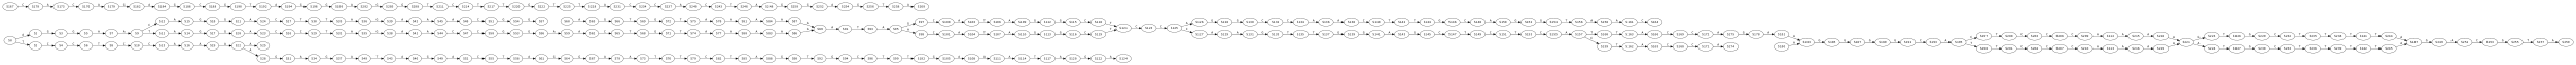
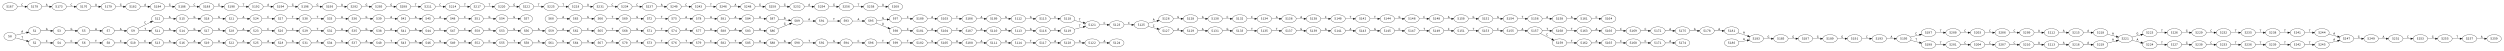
  strict digraph {
    fontname="Source Code Pro"
    rankdir=LR
    node [fontname="Source Code Pro"]
    edge [fontname="Source Code Pro"]
    S0
    S1
    S2
    S3
    S4
    S5
    S6
    S7
    S8
    S9
    S10
    S11
    S12
    S13
    S14
    S15
    S16
    S17
    S18
    S19
    S20
    S21
    S22
    S23
    S24
    S25
    S26
    S27
    S28
    S29
    S30
    S31
    S32
    S33
    S34
    S35
    S36
    S37
    S38
    S39
    S40
    S41
    S42
    S43
    S44
    S45
    S46
    S47
    S48
    S49
    S50
    S51
    S52
    S53
    S54
    S55
    S56
    S57
    S58
    S59
    S61
    S62
    S60
    S63
    S64
    S65
    S66
    S67
    S68
    S69
    S70
    S71
    S72
    S73
    S74
    S75
    S76
    S77
    S78
    S79
    S80
    S81
    S82
    S83
    S84
    S85
    S86
    S87
    S88
    S89
    S90
    S91
    S92
    S93
    S94
    S95
    S96
    S97
    S98
    S99
    S100
    S101
    S102
    S103
    S104
    S105
    S106
    S107
    S108
    S109
    S110
    S111
    S112
    S113
    S114
    S115
    S116
    S117
    S118
    S119
    S120
    S121
    S122
    S123
    S124
    S125
    S126
    S127
    S128
    S129
    S130
    S131
    S132
    S133
    S134
    S135
    S136
    S137
    S138
    S139
    S140
    S141
    S142
    S143
    S144
    S145
    S146
    S147
    S148
    S149
    S150
    S151
    S152
    S153
    S154
    S155
    S156
    S157
    S158
    S159
    S160
    S161
    S162
    S163
    S164
    S165
    S166
    S168
    S169
    S167
    S170
    S171
    S172
    S173
    S174
    S175
    S176
    S178
    S179
    S181
    S182
    S180
    S183
    S184
    S185
    S186
    S187
    S188
    S189
    S190
    S191
    S192
    S193
    S194
    S195
    S196
    S197
    S198
    S199
    S200
    S201
    S202
    S203
    S204
    S205
    S206
    S207
    S208
    S209
    S210
    S211
    S212
    S213
    S214
    S215
    S216
    S217
    S218
    S219
    S220
    S221
    S222
    S223
    S224
    S225
    S226
    S227
    S228
    S229
    S230
    S231
    S232
    S233
    S234
    S235
    S236
    S237
    S238
    S239
    S240
    S241
    S242
    S243
    S244
    S245
    S246
    S247
    S248
    S249
    S250
    S251
    S252
    S253
    S254
    S255
    S256
    S257
    S258
    S259
    S260
    S0 -> S1 [label=A]
    S0 -> S2 [label=T]
    S1 -> S3 [label=G]
    S2 -> S4 [label=C]
    S3 -> S5 [label=G]
    S4 -> S6 [label=C]
    S5 -> S7 [label=A]
    S6 -> S8 [label=T]
    S7 -> S9 [label=A]
    S8 -> S10 [label=C]
    S9 -> S11 [label=T]
    S9 -> S12 [label=C]
    S10 -> S13 [label=C]
    S11 -> S14 [label=A]
    S12 -> S15 [label=A]
    S13 -> S16 [label=A]
    S14 -> S17 [label=G]
    S15 -> S18 [label=G]
    S16 -> S19 [label=A]
    S17 -> S20 [label=G]
    S18 -> S21 [label=G]
    S19 -> S22 [label=A]
    S20 -> S23 [label=A]
    S21 -> S24 [label=A]
    S22 -> S25 [label=A]
    S23 -> S26 [label=C]
    S24 -> S27 [label=C]
-   S22 -> S28 [label=A]
+   S25 -> S28 [label=A]
    S26 -> S29 [label=C]
    S27 -> S30 [label=T]
    S28 -> S31 [label=G]
    S29 -> S32 [label=T]
    S30 -> S33 [label=T]
    S31 -> S34 [label=A]
    S32 -> S35 [label=A]
    S33 -> S36 [label=A]
    S34 -> S37 [label=G]
    S35 -> S38 [label=G]
    S36 -> S39 [label=G]
    S37 -> S40 [label=A]
    S38 -> S41 [label=A]
    S39 -> S42 [label=A]
    S40 -> S43 [label=T]
    S41 -> S44 [label=A]
    S42 -> S45 [label=A]
    S43 -> S46 [label=A]
    S44 -> S47 [label=C]
    S45 -> S48 [label=A]
    S46 -> S49 [label=G]
    S47 -> S50 [label=C]
    S48 -> S51 [label=C]
    S49 -> S52 [label=A]
    S50 -> S53 [label=G]
    S51 -> S54 [label=G]
    S52 -> S55 [label=C]
    S53 -> S56 [label=G]
    S54 -> S57 [label=G]
    S55 -> S58 [label=T]
    S56 -> S59 [label=A]
    S58 -> S61 [label=A]
    S59 -> S62 [label=A]
    S61 -> S64 [label=G]
    S62 -> S65 [label=C]
    S60 -> S63 [label=A]
    S63 -> S66 [label=G]
    S64 -> S67 [label=G]
    S65 -> S68 [label=T]
    S66 -> S69 [label=T]
    S67 -> S70 [label=A]
    S68 -> S71 [label=G]
    S69 -> S72 [label=G]
    S70 -> S73 [label=A]
    S71 -> S74 [label=T]
    S72 -> S75 [label=T]
    S73 -> S76 [label=T]
    S74 -> S77 [label=A]
    S75 -> S78 [label=A]
    S76 -> S79 [label=T]
    S77 -> S80 [label=A]
    S78 -> S81 [label=A]
    S79 -> S82 [label=C]
    S80 -> S83 [label=A]
    S81 -> S84 [label=A]
    S82 -> S85 [label=T]
    S83 -> S86 [label=A]
    S84 -> S87 [label=A]
    S85 -> S88 [label=A]
    S86 -> S89 [label=G]
    S87 -> S89 [label=G]
    S88 -> S90 [label=G]
    S89 -> S91 [label=A]
    S90 -> S92 [label=T]
    S91 -> S93 [label=T]
    S92 -> S94 [label=G]
    S93 -> S95 [label=A]
    S94 -> S96 [label=C]
    S95 -> S97 [label=G]
    S95 -> S98 [label=A]
    S96 -> S99 [label=T]
    S97 -> S100 [label=C]
    S98 -> S101 [label=C]
    S99 -> S102 [label=T]
    S100 -> S103 [label=A]
    S101 -> S104 [label=A]
    S102 -> S105 [label=G]
    S103 -> S106 [label=T]
    S104 -> S107 [label=T]
    S105 -> S108 [label=A]
    S106 -> S109 [label=A]
    S107 -> S110 [label=A]
    S108 -> S111 [label=A]
    S109 -> S112 [label=G]
    S110 -> S113 [label=G]
    S111 -> S114 [label=A]
    S112 -> S115 [label=G]
    S113 -> S116 [label=G]
    S114 -> S117 [label=T]
    S115 -> S118 [label=C]
    S116 -> S119 [label=C]
    S117 -> S120 [label=A]
    S118 -> S121 [label=T]
    S119 -> S121 [label=T]
    S120 -> S122 [label=G]
    S121 -> S123 [label=C]
    S122 -> S124 [label=A]
    S123 -> S125 [label=C]
    S125 -> S126 [label=A]
    S125 -> S127 [label=C]
    S126 -> S128 [label=G]
    S127 -> S129 [label=A]
    S128 -> S130 [label=G]
    S129 -> S131 [label=A]
    S130 -> S132 [label=C]
    S131 -> S133 [label=G]
    S132 -> S134 [label=C]
    S133 -> S135 [label=T]
    S134 -> S136 [label=A]
    S135 -> S137 [label=T]
    S136 -> S138 [label=A]
    S137 -> S139 [label=G]
    S138 -> S140 [label=C]
    S139 -> S141 [label=G]
    S140 -> S142 [label=T]
    S141 -> S143 [label=A]
    S142 -> S144 [label=T]
    S143 -> S145 [label=G]
    S144 -> S146 [label=G]
    S145 -> S147 [label=C]
    S146 -> S148 [label=C]
    S147 -> S149 [label=T]
    S148 -> S150 [label=A]
    S149 -> S151 [label=C]
    S150 -> S152 [label=G]
    S151 -> S153 [label=T]
    S152 -> S154 [label=G]
    S153 -> S155 [label=C]
    S154 -> S156 [label=T]
    S155 -> S157 [label=A]
    S156 -> S158 [label=A]
    S157 -> S159 [label=C]
    S157 -> S160 [label=T]
    S158 -> S161 [label=A]
    S159 -> S162 [label=T]
    S160 -> S163 [label=T]
    S161 -> S164 [label=C]
    S162 -> S165 [label=A]
    S163 -> S166 [label=A]
    S165 -> S168 [label=C]
    S166 -> S169 [label=C]
    S168 -> S171 [label=C]
    S169 -> S172 [label=C]
    S167 -> S170 [label=C]
    S170 -> S173 [label=A]
    S171 -> S174 [label=A]
    S172 -> S175 [label=A]
    S173 -> S176 [label=C]
    S175 -> S178 [label=G]
    S176 -> S179 [label=A]
    S178 -> S181 [label=A]
    S179 -> S182 [label=G]
    S181 -> S183 [label=A]
    S182 -> S184 [label=A]
    S180 -> S183 [label=A]
    S183 -> S185 [label=G]
    S184 -> S186 [label=G]
    S185 -> S187 [label=G]
    S186 -> S188 [label=C]
    S187 -> S189 [label=G]
    S188 -> S190 [label=G]
    S189 -> S191 [label=G]
    S190 -> S192 [label=T]
    S191 -> S193 [label=C]
    S192 -> S194 [label=A]
    S193 -> S195 [label=A]
    S194 -> S196 [label=G]
    S195 -> S197 [label=C]
    S195 -> S198 [label=T]
    S196 -> S199 [label=G]
    S197 -> S200 [label=T]
    S198 -> S201 [label=T]
    S199 -> S202 [label=A]
    S200 -> S203 [label=C]
    S201 -> S204 [label=C]
    S202 -> S205 [label=G]
    S203 -> S206 [label=C]
    S204 -> S207 [label=C]
    S205 -> S208 [label=G]
    S206 -> S209 [label=C]
    S207 -> S210 [label=C]
    S208 -> S211 [label=T]
    S209 -> S212 [label=A]
    S210 -> S213 [label=A]
    S211 -> S214 [label=C]
    S212 -> S215 [label=A]
    S213 -> S216 [label=A]
    S214 -> S217 [label=T]
    S215 -> S218 [label=A]
    S216 -> S219 [label=A]
    S217 -> S220 [label=T]
    S218 -> S221 [label=A]
    S219 -> S221 [label=A]
    S220 -> S222 [label=G]
    S221 -> S223 [label=G]
    S221 -> S224 [label=A]
    S222 -> S225 [label=T]
    S223 -> S226 [label=T]
    S224 -> S227 [label=T]
    S225 -> S228 [label=T]
    S226 -> S229 [label=G]
    S227 -> S230 [label=G]
    S228 -> S231 [label=A]
    S229 -> S232 [label=C]
    S230 -> S233 [label=C]
    S231 -> S234 [label=C]
    S232 -> S235 [label=T]
    S233 -> S236 [label=T]
    S234 -> S237 [label=C]
    S235 -> S238 [label=T]
    S236 -> S239 [label=T]
    S237 -> S240 [label=A]
    S238 -> S241 [label=T]
    S239 -> S242 [label=T]
    S240 -> S243 [label=C]
    S241 -> S244 [label=T]
    S242 -> S245 [label=T]
    S243 -> S246 [label=T]
    S244 -> S247 [label=A]
    S245 -> S247 [label=A]
    S246 -> S248 [label=A]
    S247 -> S249 [label=G]
    S248 -> S250 [label=G]
    S249 -> S251 [label=A]
    S250 -> S252 [label=G]
    S251 -> S253 [label=C]
    S252 -> S254 [label=A]
    S253 -> S255 [label=G]
    S254 -> S256 [label=G]
    S255 -> S257 [label=T]
    S256 -> S258 [label=T]
    S257 -> S259 [label=A]
    S258 -> S260 [label=A]
  }
